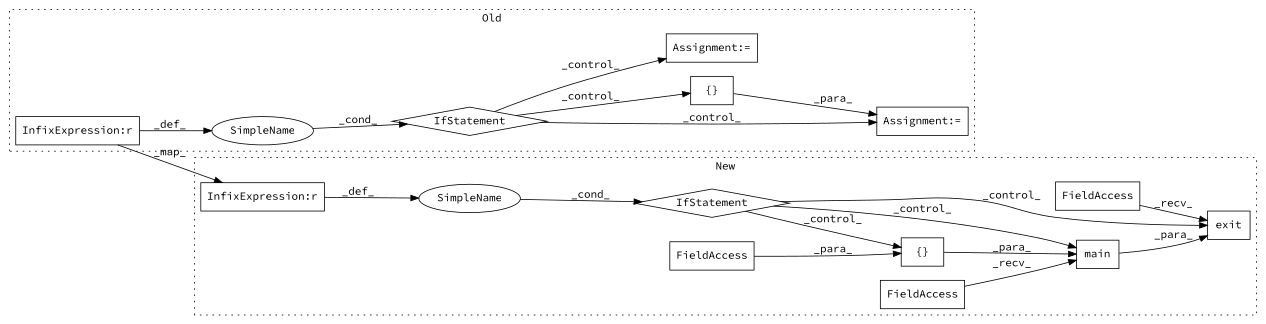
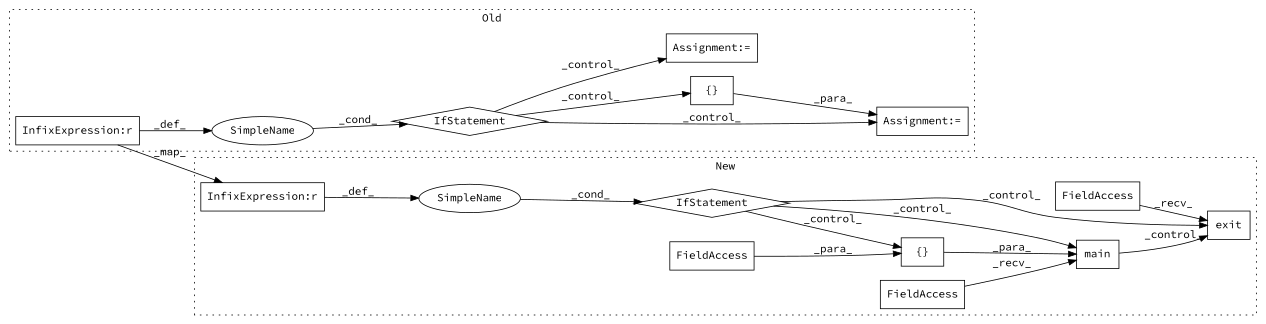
  digraph {
    rankdir=LR
    fontname="Source Code Pro"
    node [a=22 shape=box fontname="Source Code Pro"]
    edge [fontname="Source Code Pro"]
    n1 [a=25 l="4,2" label=IfStatement s="263,289" shape=diamond]
    n2 [a=7 l=1 label="Assignment:=" s=433]
    n3 [a=42 label=SimpleName shape=ellipse]
    n4 [a=27 l=4 label="InfixExpression:r" s=275]
    n5 [a=4 l="1,1" label="{}" s="791,797"]
    n6 [a=7 l=1 label="Assignment:=" s=330]
    n7 [a=32 l="5,1" label=exit s="1298,1343"]
    n8 [l=3 label=FieldAccess s=1294]
    n9 [a=25 l="4,2" label=IfStatement s="1258,1284" shape=diamond]
    n10 [a=42 label=SimpleName shape=ellipse]
    n11 [a=32 l="5,1" label=main s="1310,1342"]
    n12 [a=27 l=4 label="InfixExpression:r" s=1270]
    n13 [l=6 label=FieldAccess s=1303]
    n14 [a=4 l="1,1" label="{}" s="1327,1341"]
    n15 [l=8 label=FieldAccess s=1333]
    subgraph cluster_1 {
      label=Old
      style=dotted
      n1
      n2
      n3
      n4
      n5
      n6
    }
    subgraph cluster_2 {
      label=New
      style=dotted
      n7
      n8
      n9
      n10
      n11
      n12
      n13
      n14
      n15
    }
    n1 -> n2 [label=_control_]
    n1 -> n5 [label=_control_]
    n1 -> n6 [label=_control_]
    n3 -> n1 [label=_cond_]
    n4 -> n3 [label=_def_]
    n4 -> n12 [label=_map_]
    n5 -> n2 [label=_para_]
    n8 -> n7 [label=_recv_]
    n9 -> n7 [label=_control_]
    n9 -> n11 [label=_control_]
    n9 -> n14 [label=_control_]
    n10 -> n9 [label=_cond_]
-   n11 -> n7 [label=_para_]
+   n11 -> n7 [label=_control_]
    n12 -> n10 [label=_def_]
    n13 -> n11 [label=_recv_]
    n14 -> n11 [label=_para_]
    n15 -> n14 [label=_para_]
  }
